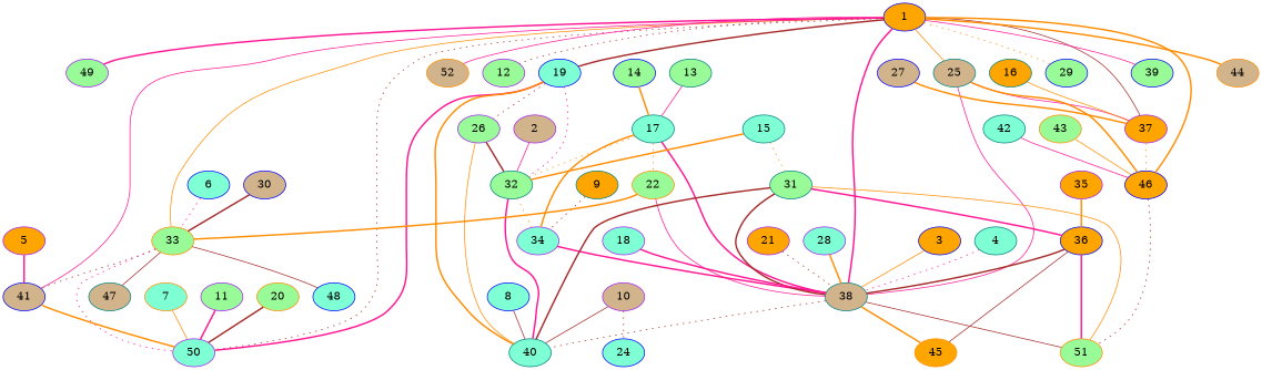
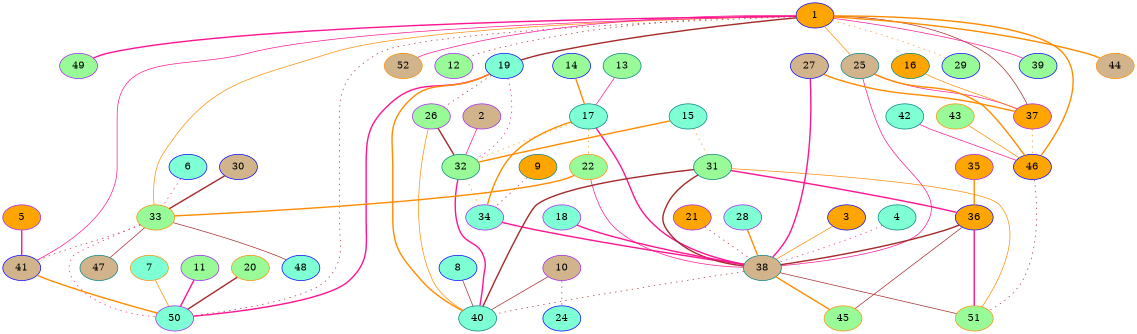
  graph {
    node [color=blue fillcolor=palegreen style=filled]
    edge [color=darkorange style=bold weight=1.0]
    1 [fillcolor=orange]
    12 [color=purple]
    19 [fillcolor=aquamarine]
    25 [color=teal fillcolor=tan]
    29
    33 [color=darkorange]
    37 [color=purple fillcolor=orange]
    38 [color=teal fillcolor=tan]
    39
    41 [fillcolor=tan]
    44 [color=darkorange fillcolor=tan]
    46 [fillcolor=orange]
    49 [color=purple]
    50 [color=purple fillcolor=aquamarine]
    52 [color=darkorange fillcolor=tan]
    32 [color=teal]
    40 [color=teal fillcolor=aquamarine]
    26 [color=purple]
    47 [color=teal fillcolor=tan]
    48 [fillcolor=aquamarine]
    51 [color=darkorange]
-   45 [color=darkorange fillcolor=orange]
+   45 [color=darkorange]
    2 [color=purple fillcolor=tan]
    34 [color=purple fillcolor=aquamarine]
    3 [fillcolor=orange]
    4 [color=teal fillcolor=aquamarine]
    5 [color=purple fillcolor=orange]
    6 [fillcolor=aquamarine]
    7 [color=darkorange fillcolor=aquamarine]
    8 [fillcolor=aquamarine]
    9 [color=teal fillcolor=orange]
    10 [color=purple fillcolor=tan]
    24 [fillcolor=aquamarine]
    11 [color=purple]
    13 [color=teal]
    17 [color=teal fillcolor=aquamarine]
    22 [color=darkorange]
    14
    15 [color=teal fillcolor=aquamarine]
    31 [color=teal]
    36 [fillcolor=orange]
    16 [color=teal fillcolor=orange]
    18 [color=purple fillcolor=aquamarine]
    20 [color=darkorange]
    21 [color=purple fillcolor=orange]
    27 [fillcolor=tan]
    28 [color=purple fillcolor=aquamarine]
    30 [fillcolor=tan]
    35 [color=purple fillcolor=orange]
    42 [color=teal fillcolor=aquamarine]
    43 [color=darkorange]
    1 -- 12 [color=brown style=dotted]
    1 -- 19 [color=brown]
    1 -- 25 [style=solid weight=2.0]
    1 -- 29 [style=dotted]
    1 -- 33 [style=solid]
    1 -- 37 [color=brown style=solid weight=2.0]
-   1 -- 38 [color=deeppink]
+   27 -- 38 [color=deeppink]
    1 -- 39 [color=deeppink style=solid]
    1 -- 41 [color=deeppink style=solid weight=2.0]
    1 -- 44
    1 -- 46 [weight=2.0]
    1 -- 49 [color=deeppink]
    1 -- 50 [color=brown style=dotted]
    1 -- 52 [color=deeppink style=solid]
    19 -- 50 [color=deeppink]
    19 -- 32 [color=deeppink style=dotted]
    19 -- 40 [weight=2.0]
    19 -- 26 [color=brown style=dotted]
    25 -- 37 [color=deeppink style=solid]
    25 -- 38 [color=deeppink style=solid]
    25 -- 46
    33 -- 41 [color=brown style=dotted weight=2.0]
    33 -- 50 [color=deeppink style=dotted]
    33 -- 47 [color=brown style=solid]
    33 -- 48 [color=brown style=solid]
    37 -- 46 [style=dotted]
    38 -- 40 [color=brown style=dotted]
    38 -- 51 [color=brown style=solid weight=2.0]
    38 -- 45
    41 -- 50 [weight=2.0]
    46 -- 51 [color=brown style=dotted]
    32 -- 40 [color=deeppink weight=2.0]
    32 -- 34 [style=dotted]
    26 -- 32 [color=brown]
    26 -- 40 [style=solid weight=2.0]
    2 -- 32 [color=deeppink style=solid]
    34 -- 38 [color=deeppink]
    3 -- 38 [style=solid]
    4 -- 38 [color=deeppink style=dotted]
    5 -- 41 [color=deeppink]
    6 -- 33 [color=deeppink style=dotted]
    7 -- 50 [style=solid]
    8 -- 40 [color=brown style=solid]
    9 -- 34 [color=brown style=dotted]
    10 -- 40 [color=brown style=solid]
    10 -- 24 [color=brown style=dotted]
    11 -- 50 [color=deeppink]
    13 -- 17 [color=deeppink style=solid]
    17 -- 38 [color=deeppink]
    17 -- 32 [style=dotted]
    17 -- 34
    17 -- 22 [style=dotted weight=2.0]
    22 -- 33
    22 -- 38 [color=deeppink style=solid weight=2.0]
    14 -- 17
    15 -- 32
    15 -- 31 [style=dotted]
    31 -- 38 [color=brown]
    31 -- 40 [color=brown]
    31 -- 51 [style=solid weight=2.0]
    31 -- 36 [color=deeppink]
    36 -- 38 [color=brown]
    36 -- 51 [color=deeppink weight=2.0]
    36 -- 45 [color=brown style=solid]
    16 -- 37 [style=solid]
    18 -- 38 [color=deeppink]
    20 -- 50 [color=brown]
    21 -- 38 [color=brown style=dotted]
    27 -- 37
    28 -- 38
    30 -- 33 [color=brown]
    35 -- 36
    42 -- 46 [color=deeppink style=solid]
    43 -- 46 [style=solid]
  }
